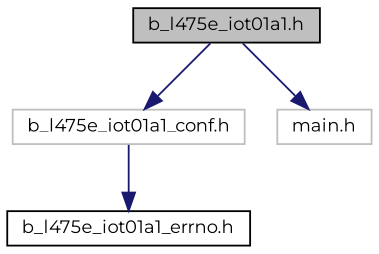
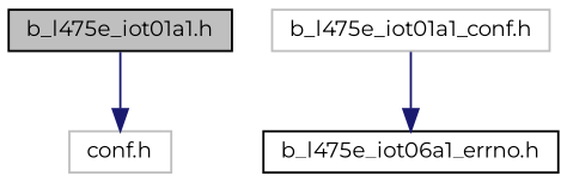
  digraph {
    fontname=Montserrat
    node [color=black fillcolor=white fontname=Montserrat fontsize=10 shape=record style=filled]
    edge [color=midnightblue fontname=Montserrat fontsize=10 labelfontname=Helvetica labelfontsize=10 style=solid]
    n1 [fillcolor=grey75 fontcolor=black height=0.2 label="b_l475e_iot01a1.h" width=0.4]
    n2 [color=grey75 height=0.2 label="b_l475e_iot01a1_conf.h" width=0.4]
-   n3 [color=grey75 height=0.2 label="main.h" width=0.4]
-   n4 [height=0.2 label="b_l475e_iot01a1_errno.h" width=0.4]
-   n1 -> n2
+   n3 [color=grey75 height=0.2 label="conf.h" width=0.4]
+   n4 [height=0.2 label="b_l475e_iot06a1_errno.h" width=0.4]
    n1 -> n3
    n2 -> n4
  }
